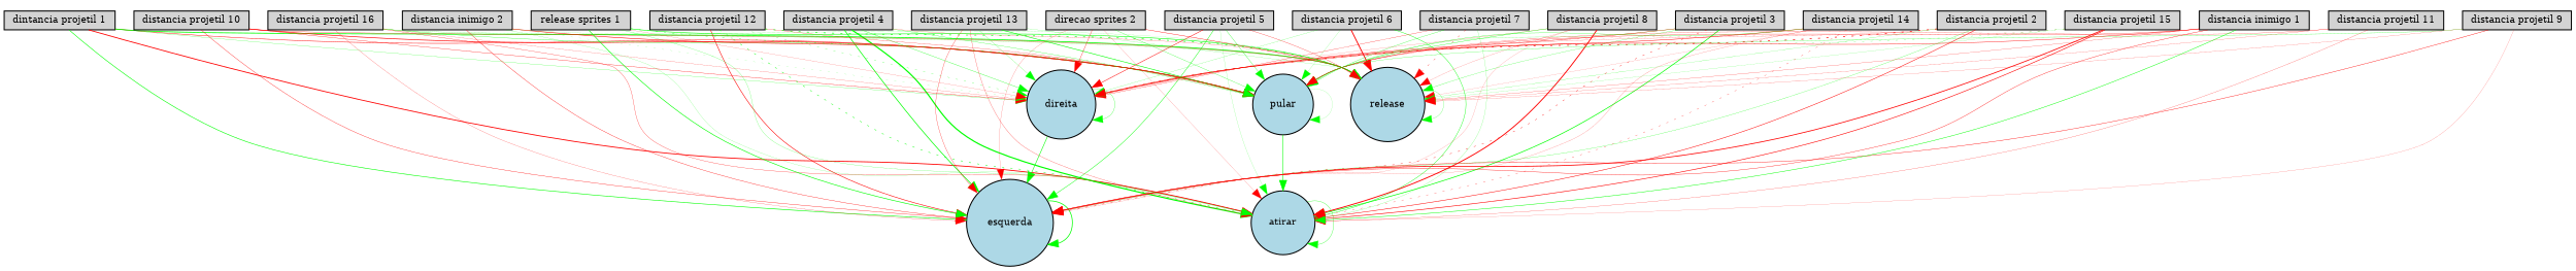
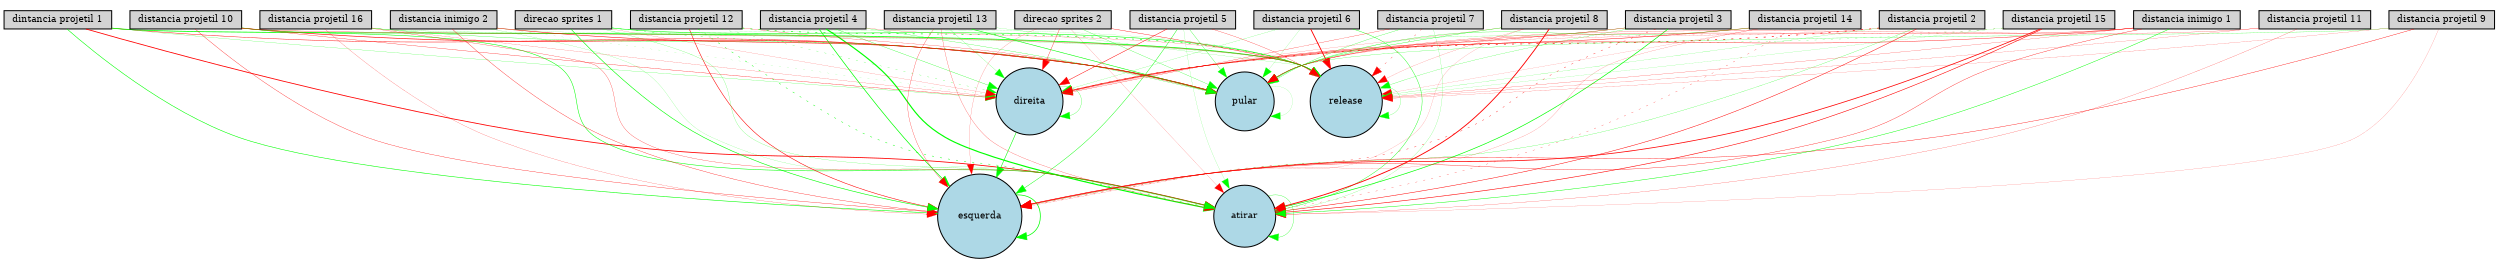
  digraph {
    node [fillcolor=lightgray fontsize=9 shape=box style=filled]
    edge [color=red style=solid]
    "dintancia projetil 1" [height=0.2 width=0.2]
    esquerda [fillcolor=lightblue height=0.2 shape=circle width=0.2]
    direita [fillcolor=lightblue height=0.2 shape=circle width=0.2]
    pular [fillcolor=lightblue height=0.2 shape=circle width=0.2]
    atirar [fillcolor=lightblue height=0.2 shape=circle width=0.2]
    release [fillcolor=lightblue height=0.2 shape=circle width=0.2]
    "distancia projetil 2" [height=0.2 width=0.2]
    "distancia projetil 3" [height=0.2 width=0.2]
    "distancia projetil 4" [height=0.2 width=0.2]
    "distancia projetil 5" [height=0.2 width=0.2]
    "distancia projetil 6" [height=0.2 width=0.2]
    "distancia projetil 7" [height=0.2 width=0.2]
    "distancia projetil 8" [height=0.2 width=0.2]
    "distancia projetil 9" [height=0.2 width=0.2]
    "distancia projetil 10" [height=0.2 width=0.2]
    "distancia projetil 11" [height=0.2 width=0.2]
    "distancia projetil 12" [height=0.2 width=0.2]
    "distancia projetil 13" [height=0.2 width=0.2]
    "distancia projetil 14" [height=0.2 width=0.2]
    "distancia projetil 15" [height=0.2 width=0.2]
    "distancia projetil 16" [height=0.2 width=0.2]
    "distancia inimigo 1" [height=0.2 width=0.2]
    "distancia inimigo 2" [height=0.2 width=0.2]
-   "direcao sprites 1" [height=0.2 width=0.2 label="release sprites 1"]
+   "direcao sprites 1" [height=0.2 width=0.2]
    "direcao sprites 2" [height=0.2 width=0.2]
    "dintancia projetil 1" -> esquerda [color=green penwidth=0.551365778143]
    "dintancia projetil 1" -> direita [color=green penwidth=0.189212688768]
    "dintancia projetil 1" -> pular [penwidth=0.42743343234]
    "dintancia projetil 1" -> atirar [penwidth=0.807103576422]
    "dintancia projetil 1" -> release [color=green penwidth=0.758418064803]
    esquerda -> esquerda [color=green penwidth=0.703305858207]
    direita -> esquerda [color=green penwidth=0.527391855899]
    direita -> direita [color=green penwidth=0.250098825955]
    pular -> pular [color=green penwidth=0.107886843205]
    atirar -> atirar [color=green penwidth=0.282953177778]
    release -> release [color=green penwidth=0.195519388714]
    "distancia projetil 2" -> esquerda [color=green penwidth=0.214323756854]
    "distancia projetil 2" -> direita [penwidth=0.66236058495 style=dotted]
    "distancia projetil 2" -> pular [penwidth=0.14954610009]
    "distancia projetil 2" -> atirar [penwidth=0.472754336479]
    "distancia projetil 2" -> release [color=green penwidth=0.146263894014]
    "distancia projetil 3" -> esquerda [penwidth=0.342643406301 style=dotted]
    "distancia projetil 3" -> direita [penwidth=0.361416314657]
    "distancia projetil 3" -> pular [color=green penwidth=0.164452198359]
    "distancia projetil 3" -> atirar [color=green penwidth=0.660777878064]
    "distancia projetil 3" -> release [color=green penwidth=0.207790056178]
    "distancia projetil 4" -> esquerda [color=green penwidth=0.689359081589]
    "distancia projetil 4" -> direita [color=green penwidth=0.288475129513]
    "distancia projetil 4" -> pular [color=green penwidth=0.246082826772]
    "distancia projetil 4" -> atirar [color=green penwidth=1.13916561637]
    "distancia projetil 4" -> release [penwidth=0.173032855566]
    "distancia projetil 5" -> esquerda [color=green penwidth=0.417634366]
    "distancia projetil 5" -> direita [penwidth=0.462869392216]
    "distancia projetil 5" -> pular [color=green penwidth=0.26987331558]
    "distancia projetil 5" -> atirar [color=green penwidth=0.121915654735]
    "distancia projetil 5" -> release [penwidth=0.251083823455]
    "distancia projetil 6" -> direita [color=green penwidth=0.150210143999]
    "distancia projetil 6" -> pular [color=green penwidth=0.119928106877]
    "distancia projetil 6" -> atirar [color=green penwidth=0.374680557082]
    "distancia projetil 6" -> release [penwidth=0.880099454209]
    "distancia projetil 7" -> direita [penwidth=0.244192537011]
    "distancia projetil 7" -> pular [color=green penwidth=0.2533893573]
    "distancia projetil 7" -> atirar [color=green penwidth=0.150356116549]
    "distancia projetil 7" -> release [penwidth=0.271039737858 style=dotted]
    "distancia projetil 8" -> esquerda [penwidth=0.112858925099]
    "distancia projetil 8" -> direita [penwidth=0.132369812212]
    "distancia projetil 8" -> pular [color=green penwidth=0.315335509586]
    "distancia projetil 8" -> atirar [penwidth=0.885459266878]
    "distancia projetil 8" -> release [penwidth=0.137578252326]
    "distancia projetil 9" -> esquerda [penwidth=0.365325207823]
    "distancia projetil 9" -> pular [color=green penwidth=0.220572402058]
    "distancia projetil 9" -> atirar [penwidth=0.128295427778]
    "distancia projetil 9" -> release [penwidth=0.149747707994]
    "distancia projetil 10" -> esquerda [penwidth=0.32066009711]
    "distancia projetil 10" -> direita [penwidth=0.294471960532]
    "distancia projetil 10" -> pular [penwidth=0.616565383793]
-   pular -> atirar [color=green penwidth=0.508843271769]
+   "distancia projetil 10" -> atirar [color=green penwidth=0.508843271769]
    "distancia projetil 10" -> release [penwidth=0.259555045486]
    "distancia projetil 11" -> pular [penwidth=0.209234052812]
    "distancia projetil 11" -> atirar [penwidth=0.194902048268]
    "distancia projetil 11" -> release [penwidth=0.157052242842]
    "distancia projetil 12" -> esquerda [penwidth=0.538450971067]
    "distancia projetil 12" -> direita [color=green penwidth=0.216871798152 style=dotted]
    "distancia projetil 12" -> pular [penwidth=0.220648513757]
    "distancia projetil 12" -> atirar [color=green penwidth=0.436826850434 style=dotted]
    "distancia projetil 12" -> release [color=green penwidth=0.611182997878 style=dotted]
    "distancia projetil 13" -> esquerda [penwidth=0.25082596802]
    "distancia projetil 13" -> direita [color=green penwidth=0.161278066453]
    "distancia projetil 13" -> pular [color=green penwidth=0.546098839717]
    "distancia projetil 13" -> atirar [penwidth=0.214637742136]
    "distancia projetil 13" -> release [color=green penwidth=0.136601965172]
    "distancia projetil 14" -> esquerda [penwidth=0.141224131195]
    "distancia projetil 14" -> direita [penwidth=0.442696946926]
    "distancia projetil 14" -> pular [color=green penwidth=0.258649855123]
    "distancia projetil 14" -> atirar [penwidth=0.238615337153 style=dotted]
    "distancia projetil 14" -> release [penwidth=0.107811529496]
    "distancia projetil 15" -> esquerda [penwidth=0.746206670176]
    "distancia projetil 15" -> direita [color=green penwidth=0.195951738586 style=dotted]
    "distancia projetil 15" -> pular [penwidth=0.115994330117 style=dotted]
    "distancia projetil 15" -> atirar [penwidth=0.561764872087]
    "distancia projetil 15" -> release [color=green penwidth=0.119500498818]
    "distancia projetil 16" -> esquerda [penwidth=0.175578496799]
    "distancia projetil 16" -> direita [penwidth=0.15695148836]
    "distancia projetil 16" -> pular [color=green penwidth=0.293941507967]
    "distancia projetil 16" -> atirar [penwidth=0.25180314654]
    "distancia projetil 16" -> release [color=green penwidth=0.150195834244]
    "distancia inimigo 1" -> esquerda [penwidth=0.33667689376]
    "distancia inimigo 1" -> direita [penwidth=0.388314417786]
    "distancia inimigo 1" -> pular [penwidth=0.265640038962]
    "distancia inimigo 1" -> atirar [color=green penwidth=0.438756010633]
    "distancia inimigo 1" -> release [penwidth=0.192436840109]
    "distancia inimigo 2" -> esquerda [penwidth=0.324073525616]
    "distancia inimigo 2" -> direita [color=green penwidth=0.105634364844 style=dotted]
    "distancia inimigo 2" -> pular [penwidth=0.524614891658]
    "distancia inimigo 2" -> atirar [color=green penwidth=0.131116048544]
    "distancia inimigo 2" -> release [color=green penwidth=0.111237489112]
    "direcao sprites 1" -> esquerda [color=green penwidth=0.582448039208]
    "direcao sprites 1" -> direita [penwidth=0.13255013743]
    "direcao sprites 1" -> pular [color=green penwidth=0.297287486226 style=dotted]
    "direcao sprites 1" -> atirar [color=green penwidth=0.180685455586]
    "direcao sprites 1" -> release [color=green penwidth=0.540035099463]
    "direcao sprites 2" -> esquerda [penwidth=0.147987895795]
    "direcao sprites 2" -> direita [penwidth=0.309064621082]
    "direcao sprites 2" -> pular [color=green penwidth=0.255312806713]
    "direcao sprites 2" -> atirar [penwidth=0.125544798103]
    "direcao sprites 2" -> release [penwidth=0.359437043762]
  }
